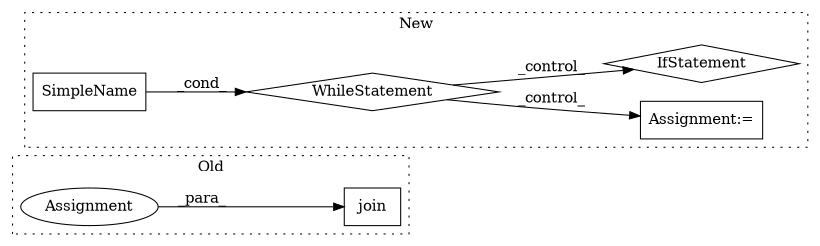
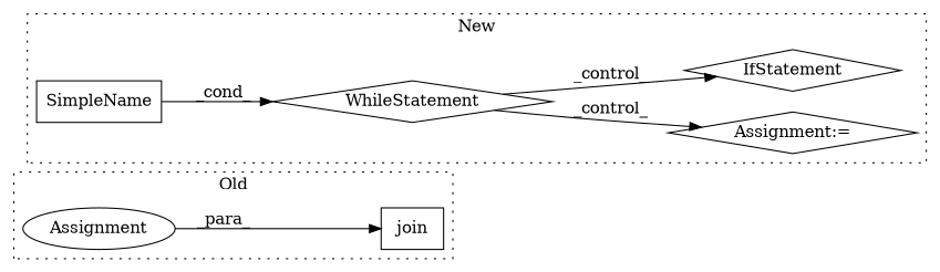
  digraph {
    rankdir=LR
    node [shape=box]
    n1 [a=32 l="5,1" label=join s="3423,3477"]
    n2 [a=45 l=5 label=Assignment s=3460 shape=ellipse]
    n3 [a=61 l="7,2" label=WhileStatement s="3223,3255" shape=diamond]
-   n4 [a=7 l=2 label="Assignment:=" s=3922]
+   n4 [a=7 l=2 label="Assignment:=" s=3922 shape=diamond]
    n5 [a=42 label=SimpleName]
    n6 [a=25 l="4,2" label=IfStatement s="3265,3289" shape=diamond]
    subgraph cluster_1 {
      label=Old
      style=dotted
      n1
      n2
    }
    subgraph cluster_2 {
      label=New
      style=dotted
      n3
      n4
      n5
      n6
    }
    n2 -> n1 [label=_para_]
    n3 -> n4 [label=_control_]
    n3 -> n6 [label=_control_]
    n5 -> n3 [label=_cond_]
  }
